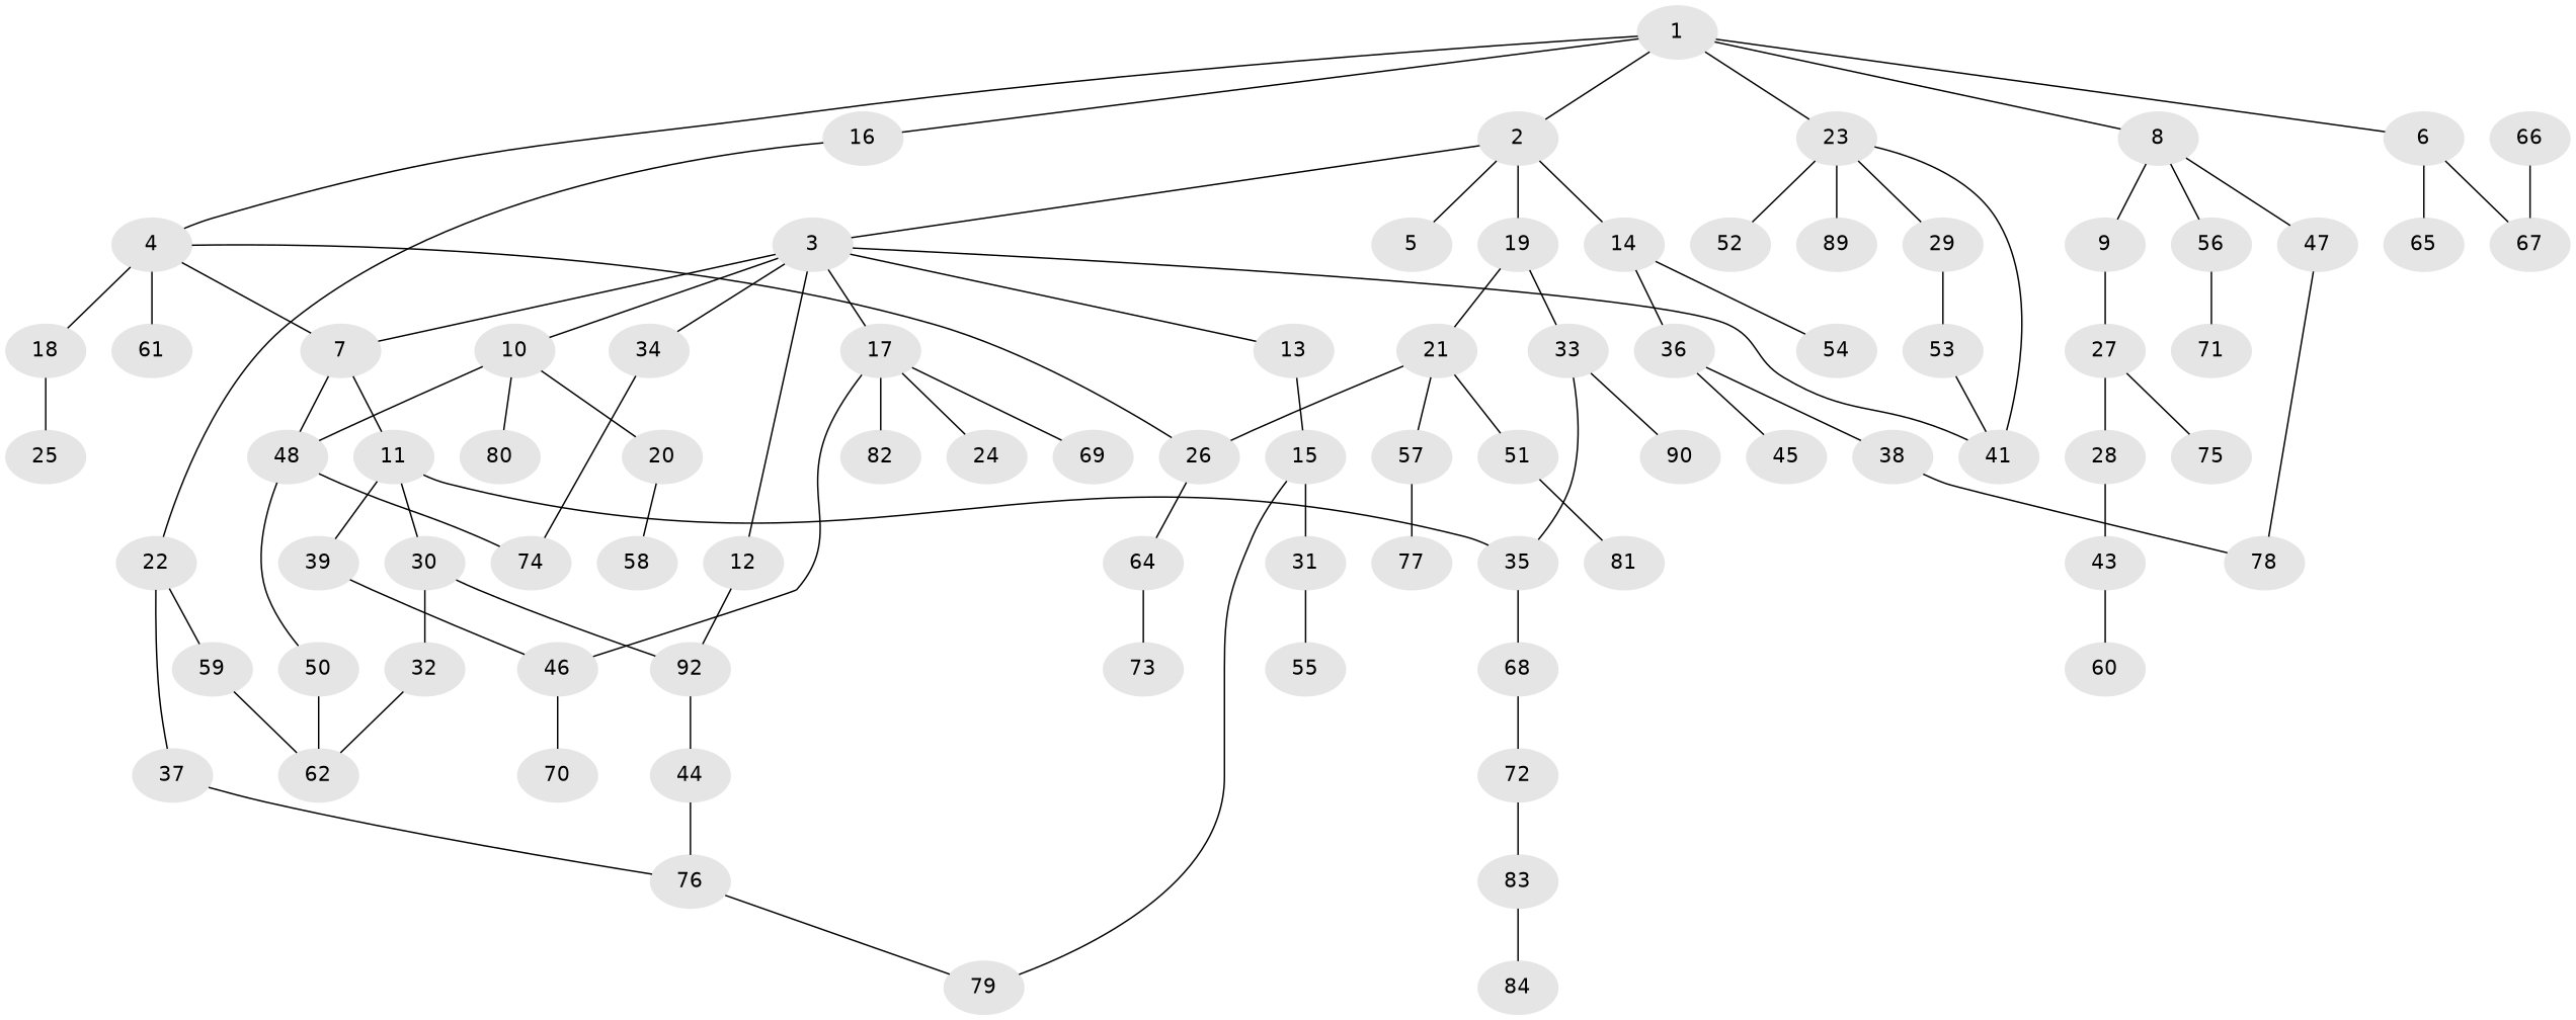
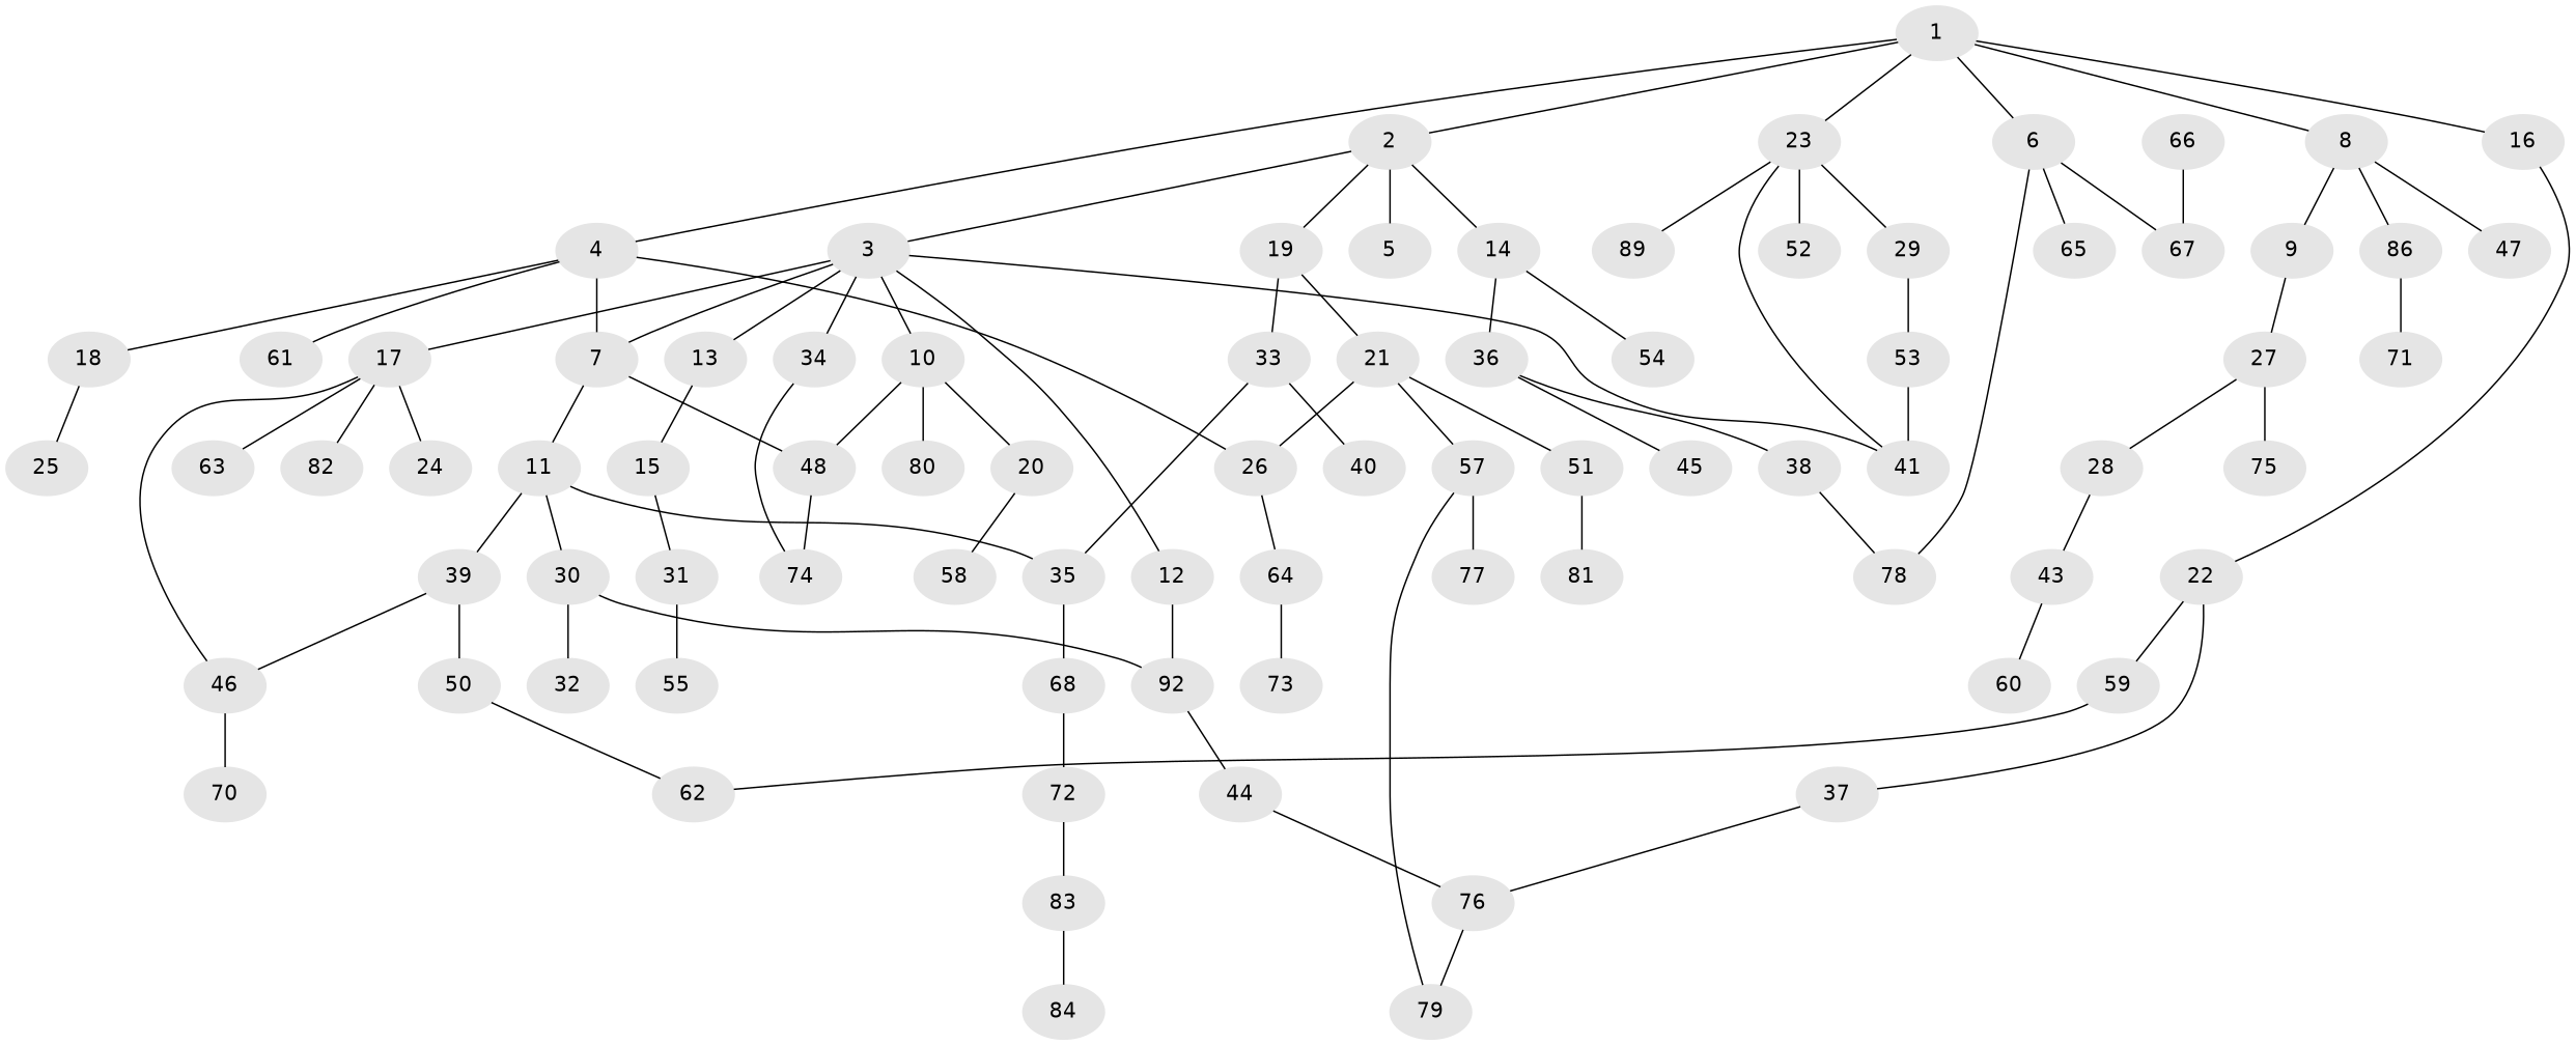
  graph {
    fontname="DejaVu Sans"
    node [color=gray90 fontname="DejaVu Sans" style=filled]
    edge [fontname="DejaVu Sans"]
    1
    2
    4
    6
    8
    16
    23
    3
    5
    14
    19
    7
    18
    26
    61
    65
    67
    9
    47
-   56
+   56 [label=86]
    22
    41
    29
    52
    n25 [label=89]
    10
    12
    13
    17
    34
    36
    54
    21
    33
    11
    48
    20
    80
    n39 [label=92]
    15
    24
    46
-   63 [label=69]
+   63
    82
    74
    25
    64
    30
    35
    39
    50
    27
    78
    71
    28
    75
    58
    32
    68
    44
    31
    79
    38
    45
    55
    37
    59
    70
    51
    57
-   40 [label=90]
+   40
    81
    77
    76
    62
    53
    73
    43
    60
    72
    66
    83
    84
    1 -- 2
    1 -- 4
    1 -- 6
    1 -- 8
    1 -- 16
    1 -- 23
    2 -- 3
    2 -- 5
    2 -- 14
    2 -- 19
    4 -- 7
    4 -- 18
    4 -- 26
    4 -- 61
    6 -- 65
    6 -- 67
    8 -- 9
    8 -- 47
    8 -- 56
    16 -- 22
    23 -- 41
    23 -- 29
    23 -- 52
    23 -- n25
    3 -- 7
    3 -- 41
    3 -- 10
    3 -- 12
    3 -- 13
    3 -- 17
    3 -- 34
    14 -- 36
    14 -- 54
    19 -- 21
    19 -- 33
    7 -- 11
    7 -- 48
    18 -- 25
    26 -- 64
    9 -- 27
-   47 -- 78
+   6 -- 78
    56 -- 71
    22 -- 37
    22 -- 59
    29 -- 53
    10 -- 48
    10 -- 20
    10 -- 80
    12 -- n39
    13 -- 15
    17 -- 24
    17 -- 46
    17 -- 63
    17 -- 82
    34 -- 74
    36 -- 38
    36 -- 45
    21 -- 26
    21 -- 51
    21 -- 57
    33 -- 35
    33 -- 40
    11 -- 30
    11 -- 35
    11 -- 39
    48 -- 74
-   48 -- 50
+   39 -- 50
    20 -- 58
    n39 -- 44
    15 -- 31
-   15 -- 79
+   57 -- 79
    46 -- 70
    64 -- 73
    30 -- n39
    30 -- 32
    35 -- 68
    39 -- 46
    50 -- 62
    27 -- 28
    27 -- 75
    28 -- 43
-   32 -- 62
    68 -- 72
    44 -- 76
    31 -- 55
    38 -- 78
    37 -- 76
    59 -- 62
    51 -- 81
    57 -- 77
    76 -- 79
    53 -- 41
    43 -- 60
    72 -- 83
    66 -- 67
    83 -- 84
  }
